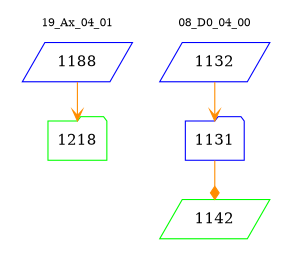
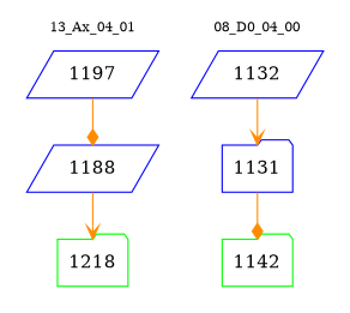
  digraph {
    node [color=blue shape=parallelogram]
    edge [arrowhead=diamond color=darkorange]
+   n1 [label=1197]
    n2 [label=1188]
    n3 [color=green label=1218 shape=folder]
    n4 [label=1132]
    n5 [label=1131 shape=folder]
-   n6 [color=green label=1142]
+   n6 [color=green label=1142 shape=folder]
    subgraph cluster_1 {
      color=white
      fontsize=10
-     label="19_Ax_04_01"
+     label="13_Ax_04_01"
+     n1
      n2
      n3
    }
    subgraph cluster_2 {
      color=white
      fontsize=10
      label="08_D0_04_00"
      n4
      n5
      n6
    }
+   n1 -> n2
    n2 -> n3 [arrowhead=vee]
    n4 -> n5 [arrowhead=vee]
    n5 -> n6
  }
